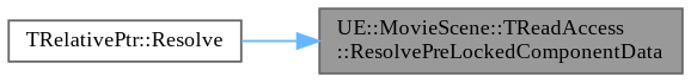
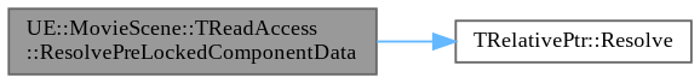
  digraph {
    rankdir=LR
    fontname="Liberation Serif"
    node [fontname="Liberation Serif" fontsize=10 shape=box style=filled]
    n1 [color=gray40 fillcolor=grey60 fontcolor=black height=0.2 label="UE::MovieScene::TReadAccess\l::ResolvePreLockedComponentData" width=0.4]
    n2 [color=grey40 fillcolor=white height=0.2 label="TRelativePtr::Resolve" width=0.4]
-   n2 -> n1 [color=steelblue1 fontname="Liberation Serif" fontsize=10 labelfontname=Helvetica labelfontsize=10 style=solid]
+   n1 -> n2 [color=steelblue1 fontname="Liberation Serif" fontsize=10 labelfontname=Helvetica labelfontsize=10 style=solid]
  }
